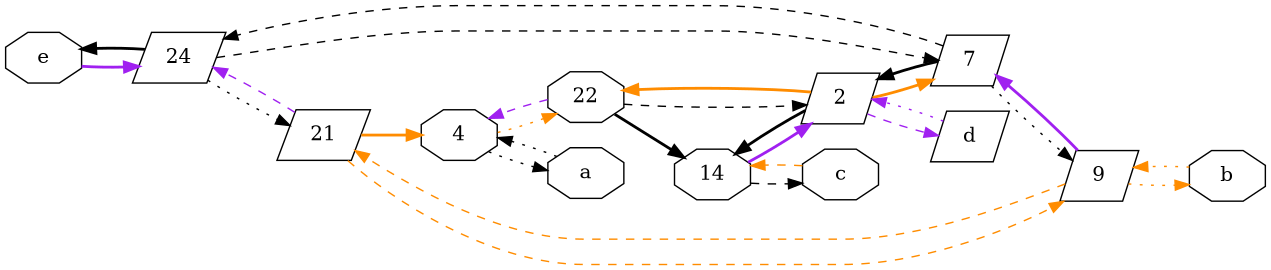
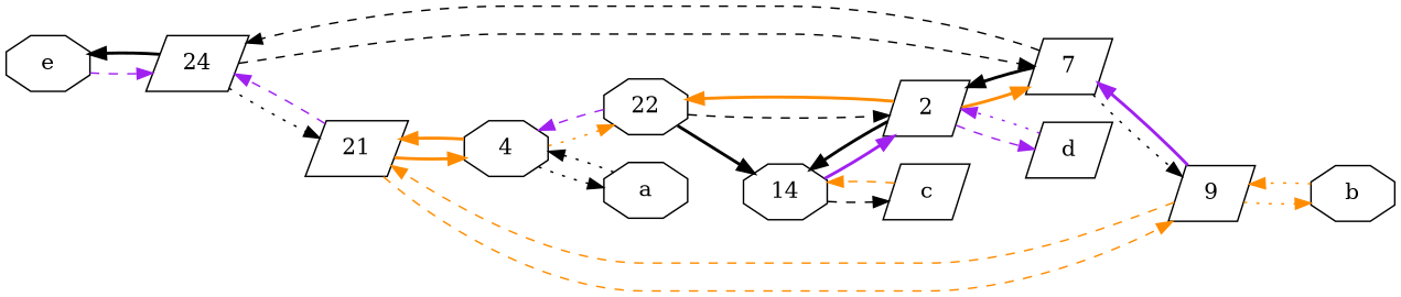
  digraph {
    fontname="DejaVu Serif"
    rankdir=LR
    node [fontname="DejaVu Serif" shape=octagon]
    edge [color=black fontname="DejaVu Serif" style=dashed]
    e
    24 [shape=parallelogram]
    7 [shape=parallelogram]
    21 [shape=parallelogram]
    14
    2 [shape=parallelogram]
-   c
+   c [shape=parallelogram]
    d [shape=parallelogram]
    22
    9 [shape=parallelogram]
    4
    b
    a
-   e -> 24 [color=purple style=bold]
+   e -> 24 [color=purple]
    24 -> e [style=bold]
    24 -> 7
    24 -> 21 [style=dotted]
    7 -> 24
    7 -> 2 [style=bold]
    7 -> 9 [style=dotted]
    21 -> 24 [color=purple]
    21 -> 9 [color=darkorange]
    21 -> 4 [color=darkorange style=bold]
    14 -> 2 [color=purple style=bold]
    14 -> c
    2 -> 7 [color=darkorange style=bold]
    2 -> 14 [style=bold]
    2 -> d [color=purple]
    2 -> 22 [color=darkorange style=bold]
    c -> 14 [color=darkorange]
    d -> 2 [color=purple style=dotted]
    22 -> 14 [style=bold]
    22 -> 2
    22 -> 4 [color=purple]
    9 -> 7 [color=purple style=bold]
    9 -> 21 [color=darkorange]
    9 -> b [color=darkorange style=dotted]
+   4 -> 21 [color=darkorange style=bold]
    4 -> 22 [color=darkorange style=dotted]
    4 -> a [style=dotted]
    b -> 9 [color=darkorange style=dotted]
    a -> 4 [style=dotted]
  }
